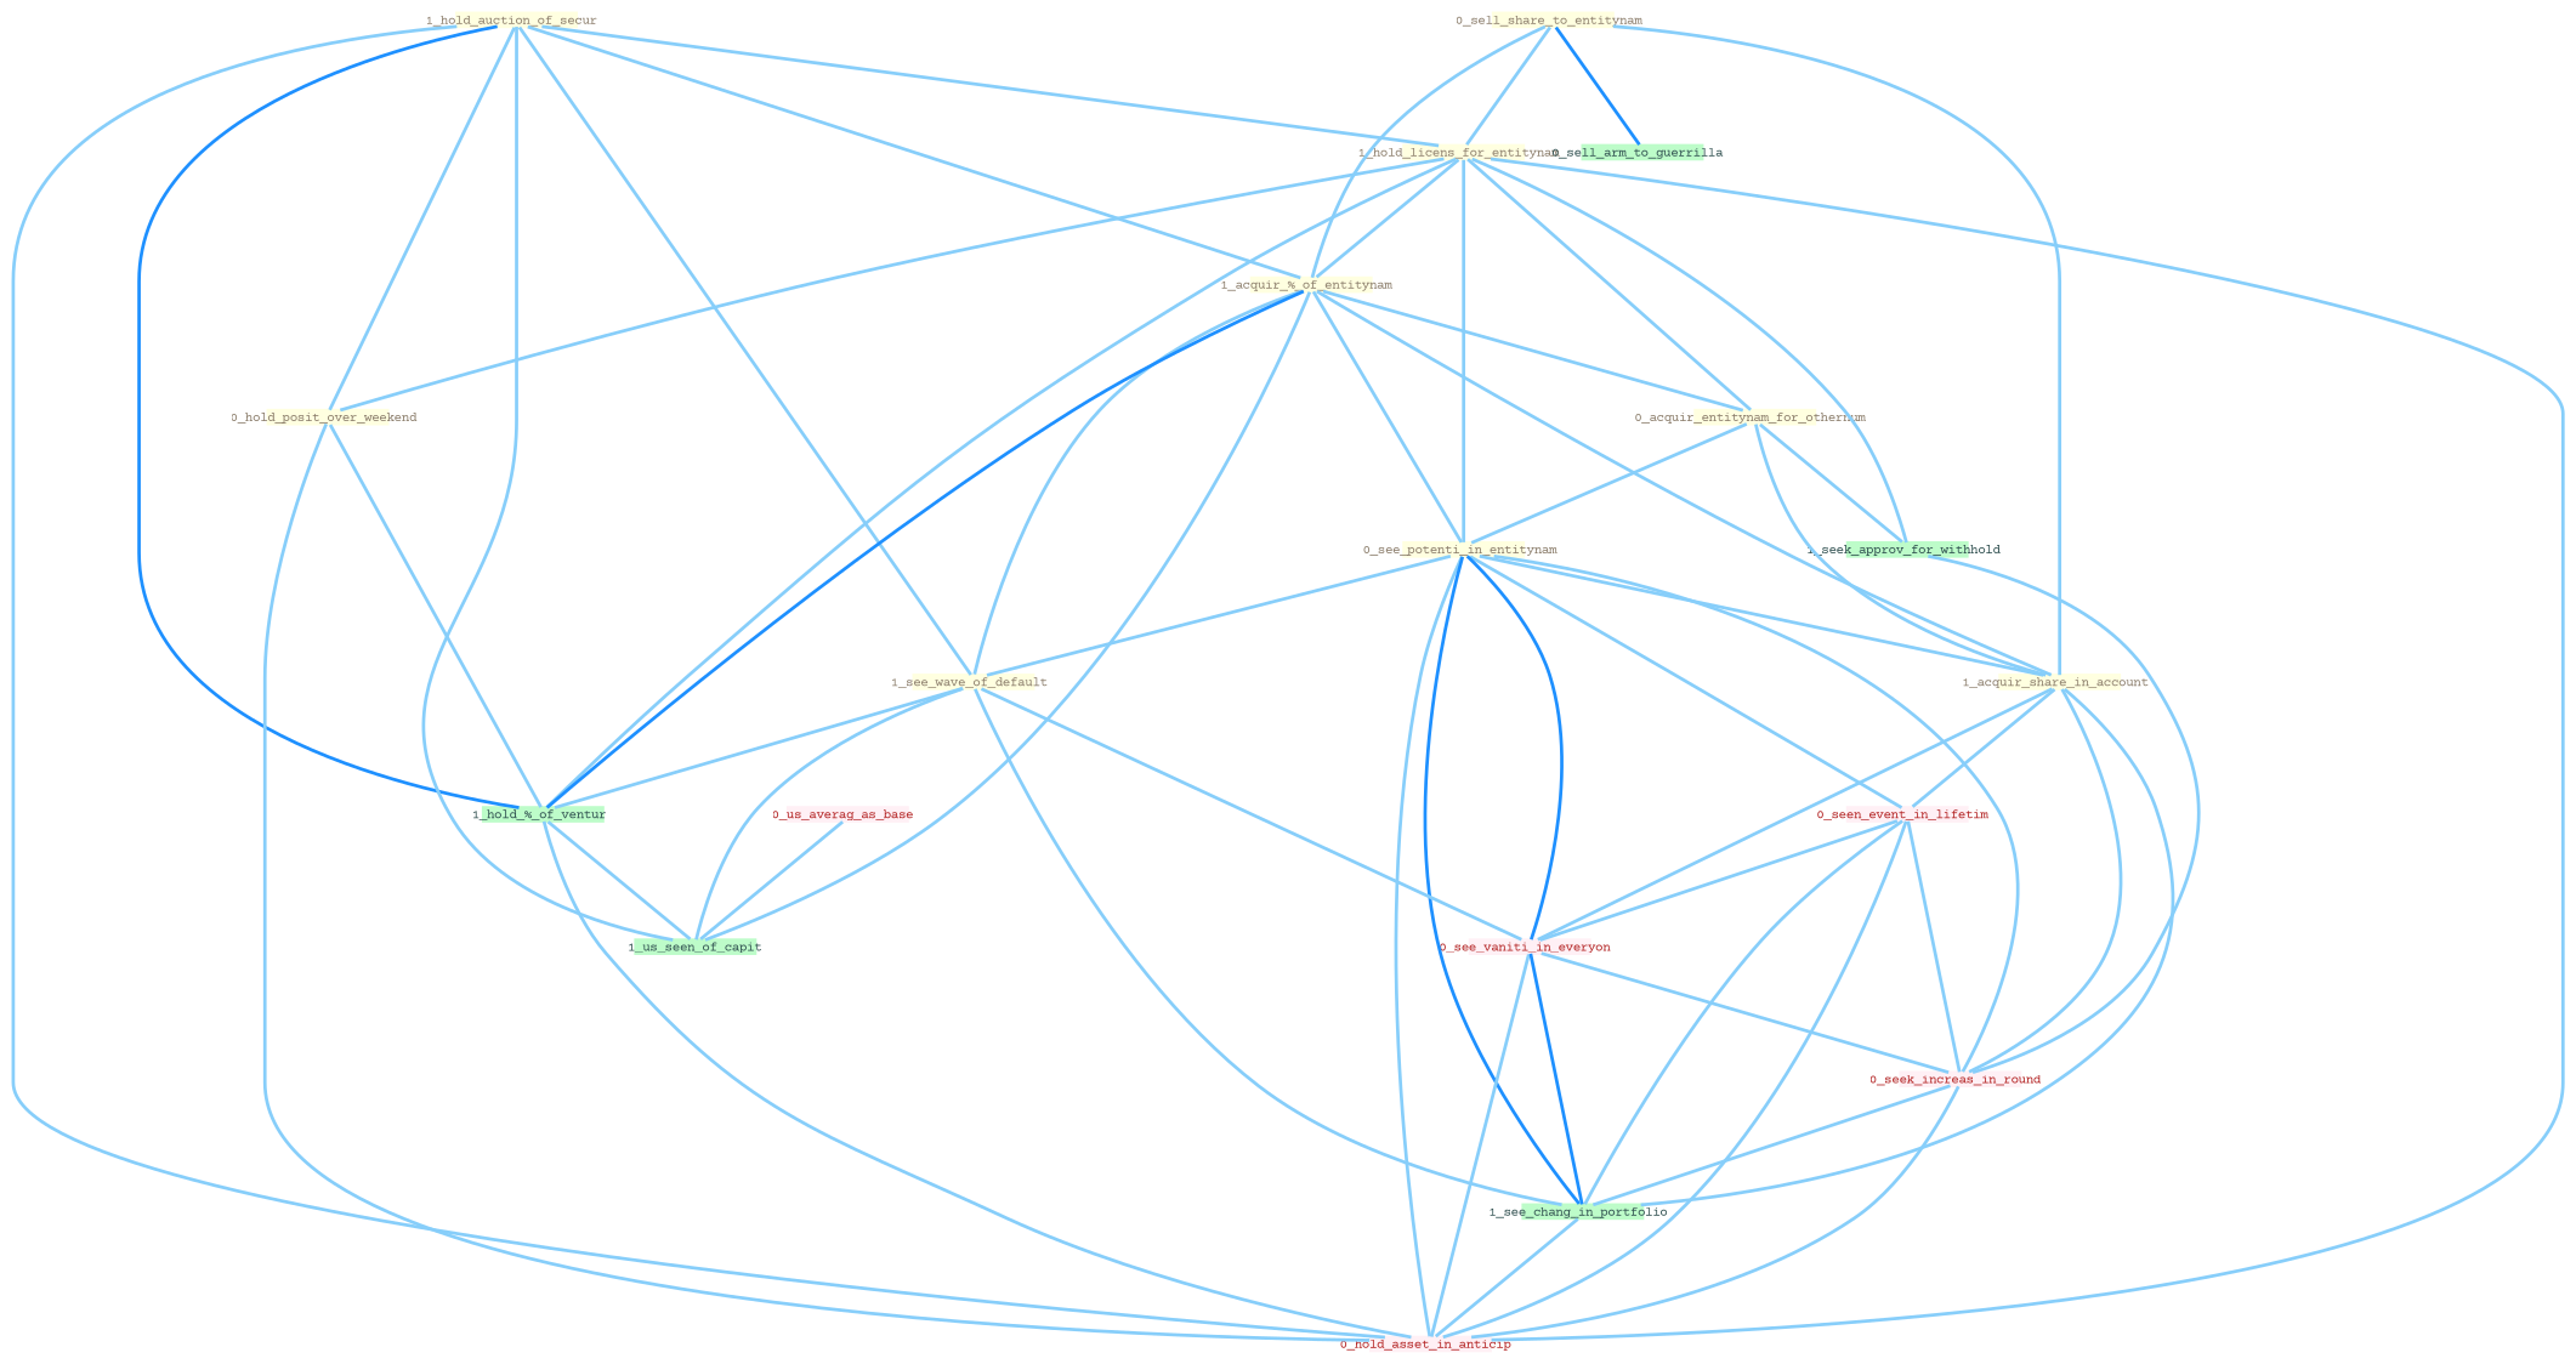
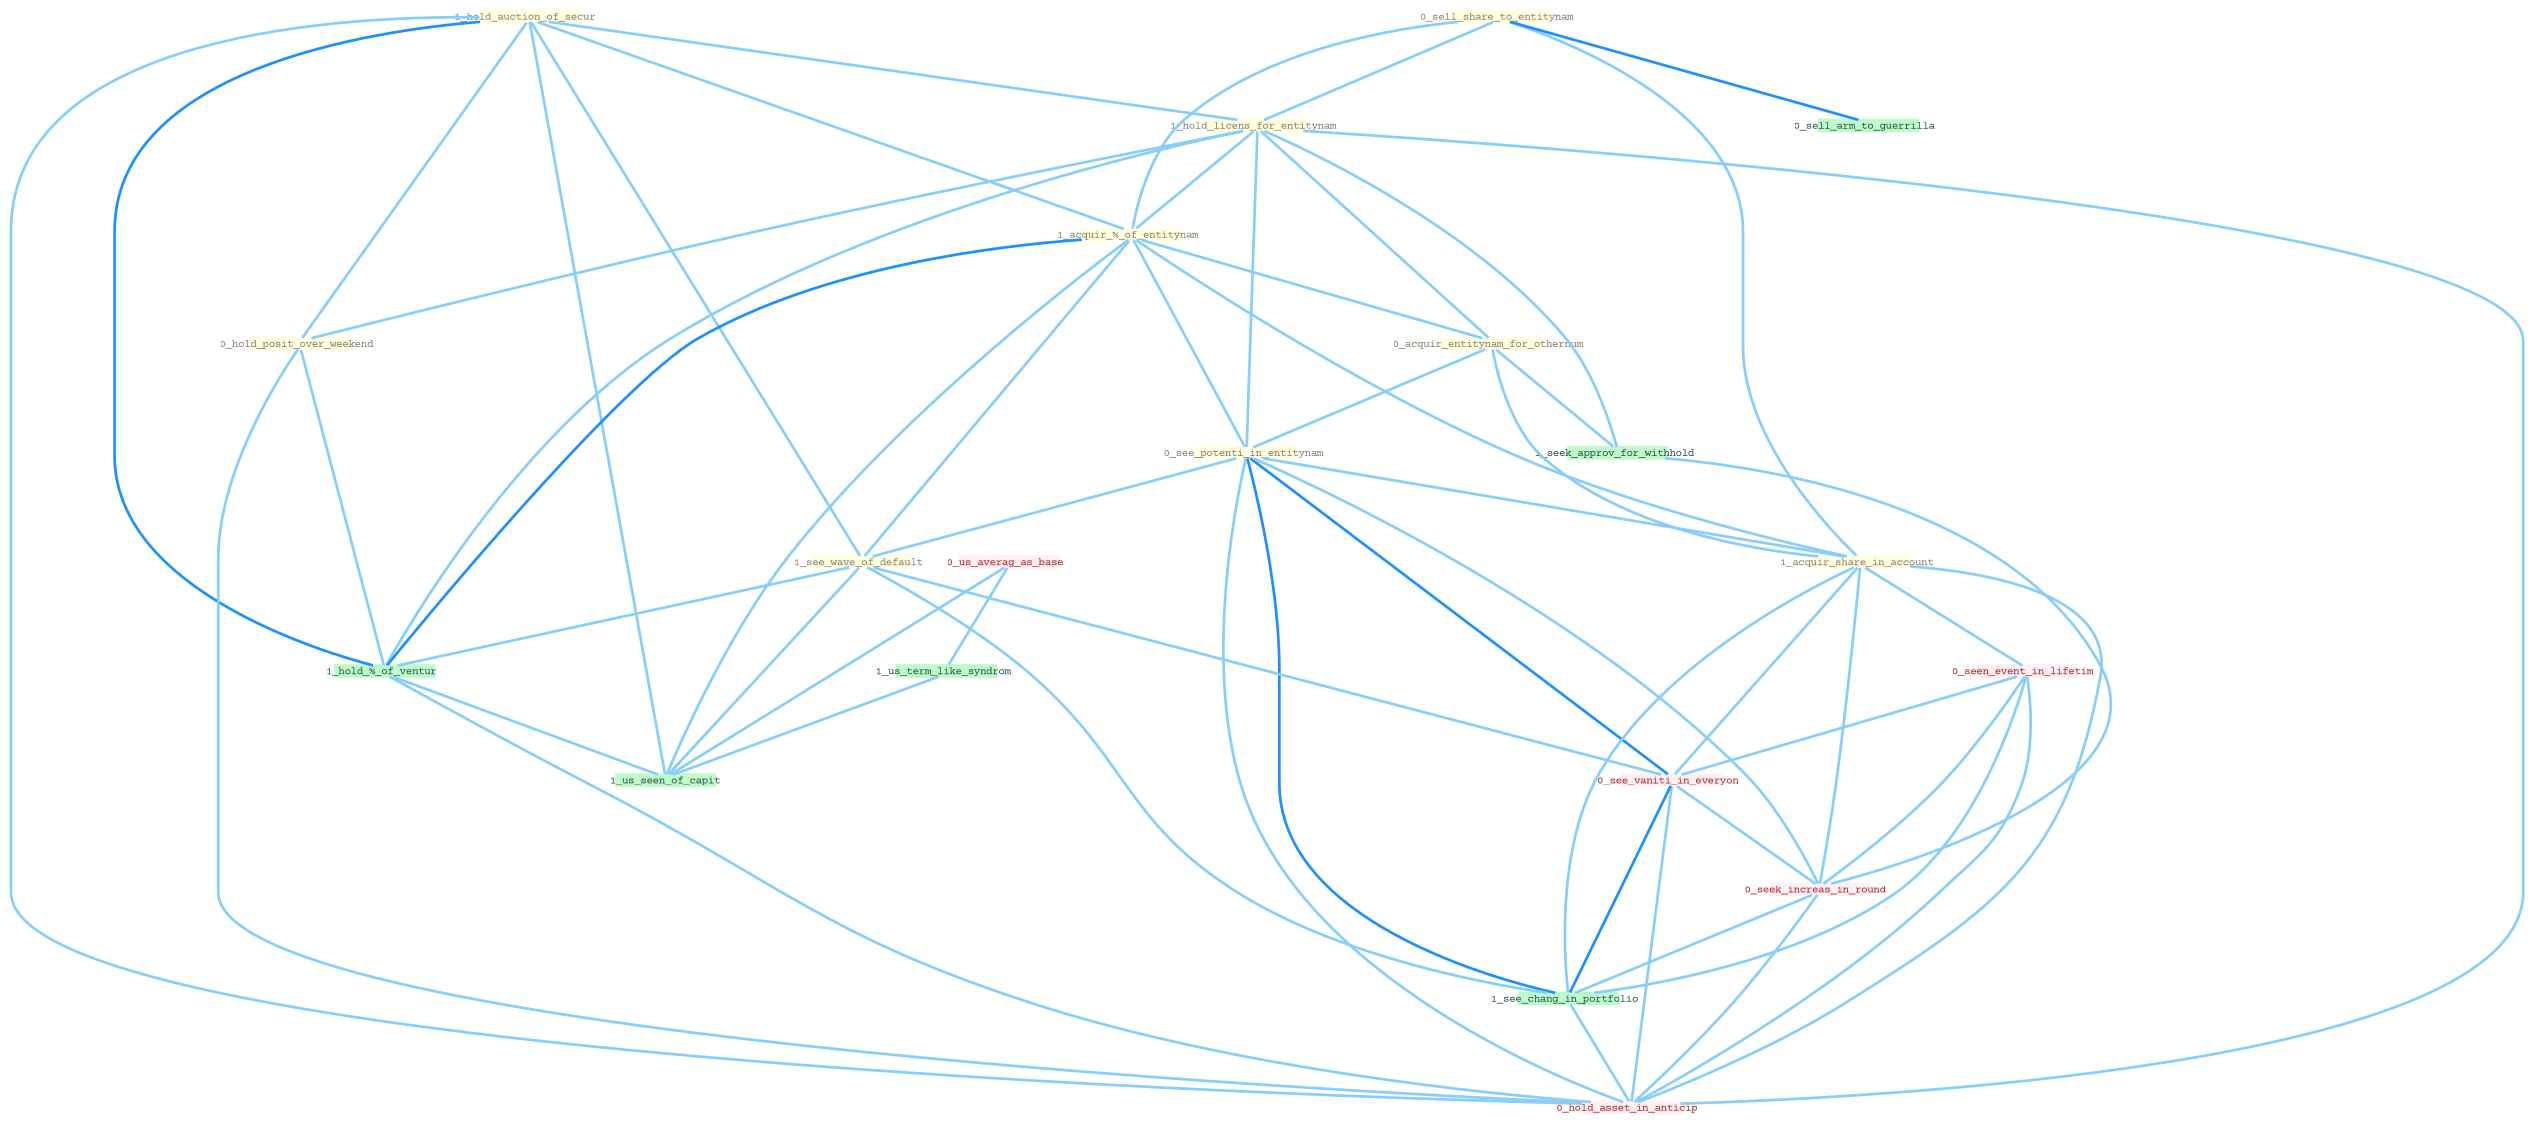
  graph {
    fontname="Courier Prime"
    node [color="#ffffe0" fixedsize=true fontcolor="#8b7d6b" fontname="Courier Prime" fontsize=4 shape=polygon style=filled]
    edge [color="#87cefa" fontname="Courier Prime" w=1]
    "0_sell_share_to_entitynam " [height=.06 width=.5]
    "1_hold_auction_of_secur " [height=.06 width=.5]
    "1_hold_licens_for_entitynam " [height=.06 width=.5]
    "1_acquir_%_of_entitynam " [height=.06 width=.5]
    "0_see_potenti_in_entitynam " [height=.06 width=.5]
    "1_see_wave_of_default " [height=.06 width=.5]
    "0_acquir_entitynam_for_othernum " [height=.06 width=.5]
    "0_hold_posit_over_weekend " [height=.06 width=.5]
    "1_acquir_share_in_account " [height=.06 width=.5]
    "0_seen_event_in_lifetim " [color="#fff0f5" fontcolor="#b22222" height=.06 width=.5]
    "0_us_averag_as_base " [color="#fff0f5" fontcolor="#b22222" height=.06 width=.5]
    "0_see_vaniti_in_everyon " [color="#fff0f5" fontcolor="#b22222" height=.06 width=.5]
    "0_seek_increas_in_round " [color="#fff0f5" fontcolor="#b22222" height=.06 width=.5]
    "0_hold_asset_in_anticip " [color="#fff0f5" fontcolor="#b22222" height=.06 width=.5]
    "0_sell_arm_to_guerrilla " [color="#BDFCC9" fontcolor="#2f4f4f" height=.06 width=.5]
    "1_hold_%_of_ventur " [color="#BDFCC9" fontcolor="#2f4f4f" height=.06 width=.5]
    n17 [color="#BDFCC9" fontcolor="#2f4f4f" height=.06 label="1_us_seen_of_capit" width=.5]
    "1_seek_approv_for_withhold " [color="#BDFCC9" fontcolor="#2f4f4f" height=.06 width=.5]
    "1_see_chang_in_portfolio " [color="#BDFCC9" fontcolor="#2f4f4f" height=.06 width=.5]
+   "1_us_term_like_syndrom " [color="#BDFCC9" fontcolor="#2f4f4f" height=.06 width=.5]
    subgraph sub_1 {
      "0_sell_share_to_entitynam "
      "1_hold_auction_of_secur "
      "1_hold_licens_for_entitynam "
      "1_acquir_%_of_entitynam "
      "0_see_potenti_in_entitynam "
      "1_see_wave_of_default "
      "0_acquir_entitynam_for_othernum "
      "0_hold_posit_over_weekend "
      "1_acquir_share_in_account "
    }
    subgraph sub_2 {
      "0_seen_event_in_lifetim "
      "0_us_averag_as_base "
      "0_see_vaniti_in_everyon "
      "0_seek_increas_in_round "
      "0_hold_asset_in_anticip "
    }
    "0_sell_share_to_entitynam " -- "1_hold_licens_for_entitynam "
    "0_sell_share_to_entitynam " -- "1_acquir_%_of_entitynam "
    "0_sell_share_to_entitynam " -- "1_acquir_share_in_account "
    "0_sell_share_to_entitynam " -- "0_sell_arm_to_guerrilla " [color="#1e90ff" w=2]
    "1_hold_auction_of_secur " -- "1_hold_licens_for_entitynam "
    "1_hold_auction_of_secur " -- "1_acquir_%_of_entitynam "
    "1_hold_auction_of_secur " -- "1_see_wave_of_default "
    "1_hold_auction_of_secur " -- "0_hold_posit_over_weekend "
    "1_hold_auction_of_secur " -- "0_hold_asset_in_anticip "
    "1_hold_auction_of_secur " -- "1_hold_%_of_ventur " [color="#1e90ff" w=2]
    "1_hold_auction_of_secur " -- n17
    "1_hold_licens_for_entitynam " -- "1_acquir_%_of_entitynam "
    "1_hold_licens_for_entitynam " -- "0_see_potenti_in_entitynam "
    "1_hold_licens_for_entitynam " -- "0_acquir_entitynam_for_othernum "
    "1_hold_licens_for_entitynam " -- "0_hold_posit_over_weekend "
    "1_hold_licens_for_entitynam " -- "0_hold_asset_in_anticip "
    "1_hold_licens_for_entitynam " -- "1_hold_%_of_ventur "
    "1_hold_licens_for_entitynam " -- "1_seek_approv_for_withhold "
    "1_acquir_%_of_entitynam " -- "0_see_potenti_in_entitynam "
    "1_acquir_%_of_entitynam " -- "1_see_wave_of_default "
    "1_acquir_%_of_entitynam " -- "0_acquir_entitynam_for_othernum "
    "1_acquir_%_of_entitynam " -- "1_acquir_share_in_account "
    "1_acquir_%_of_entitynam " -- "1_hold_%_of_ventur " [color="#1e90ff" w=2]
    "1_acquir_%_of_entitynam " -- n17
    "0_see_potenti_in_entitynam " -- "1_see_wave_of_default "
    "0_see_potenti_in_entitynam " -- "1_acquir_share_in_account "
-   "0_see_potenti_in_entitynam " -- "0_seen_event_in_lifetim "
    "0_see_potenti_in_entitynam " -- "0_see_vaniti_in_everyon " [color="#1e90ff" w=2]
    "0_see_potenti_in_entitynam " -- "0_seek_increas_in_round "
    "0_see_potenti_in_entitynam " -- "0_hold_asset_in_anticip "
    "0_see_potenti_in_entitynam " -- "1_see_chang_in_portfolio " [color="#1e90ff" w=2]
    "1_see_wave_of_default " -- "0_see_vaniti_in_everyon "
    "1_see_wave_of_default " -- "1_hold_%_of_ventur "
    "1_see_wave_of_default " -- n17
    "1_see_wave_of_default " -- "1_see_chang_in_portfolio "
    "0_acquir_entitynam_for_othernum " -- "0_see_potenti_in_entitynam "
    "0_acquir_entitynam_for_othernum " -- "1_acquir_share_in_account "
    "0_acquir_entitynam_for_othernum " -- "1_seek_approv_for_withhold "
    "0_hold_posit_over_weekend " -- "0_hold_asset_in_anticip "
    "0_hold_posit_over_weekend " -- "1_hold_%_of_ventur "
    "1_acquir_share_in_account " -- "0_seen_event_in_lifetim "
    "1_acquir_share_in_account " -- "0_see_vaniti_in_everyon "
    "1_acquir_share_in_account " -- "0_seek_increas_in_round "
+   "1_acquir_share_in_account " -- "0_hold_asset_in_anticip "
    "1_acquir_share_in_account " -- "1_see_chang_in_portfolio "
    "0_seen_event_in_lifetim " -- "0_see_vaniti_in_everyon "
    "0_seen_event_in_lifetim " -- "0_seek_increas_in_round "
    "0_seen_event_in_lifetim " -- "0_hold_asset_in_anticip "
    "0_seen_event_in_lifetim " -- "1_see_chang_in_portfolio "
    "0_us_averag_as_base " -- n17
+   "0_us_averag_as_base " -- "1_us_term_like_syndrom "
    "0_see_vaniti_in_everyon " -- "0_seek_increas_in_round "
    "0_see_vaniti_in_everyon " -- "0_hold_asset_in_anticip "
    "0_see_vaniti_in_everyon " -- "1_see_chang_in_portfolio " [color="#1e90ff" w=2]
    "0_seek_increas_in_round " -- "0_hold_asset_in_anticip "
    "0_seek_increas_in_round " -- "1_see_chang_in_portfolio "
    "1_hold_%_of_ventur " -- "0_hold_asset_in_anticip "
    "1_hold_%_of_ventur " -- n17
    "1_seek_approv_for_withhold " -- "0_seek_increas_in_round "
    "1_see_chang_in_portfolio " -- "0_hold_asset_in_anticip "
+   "1_us_term_like_syndrom " -- n17
  }
